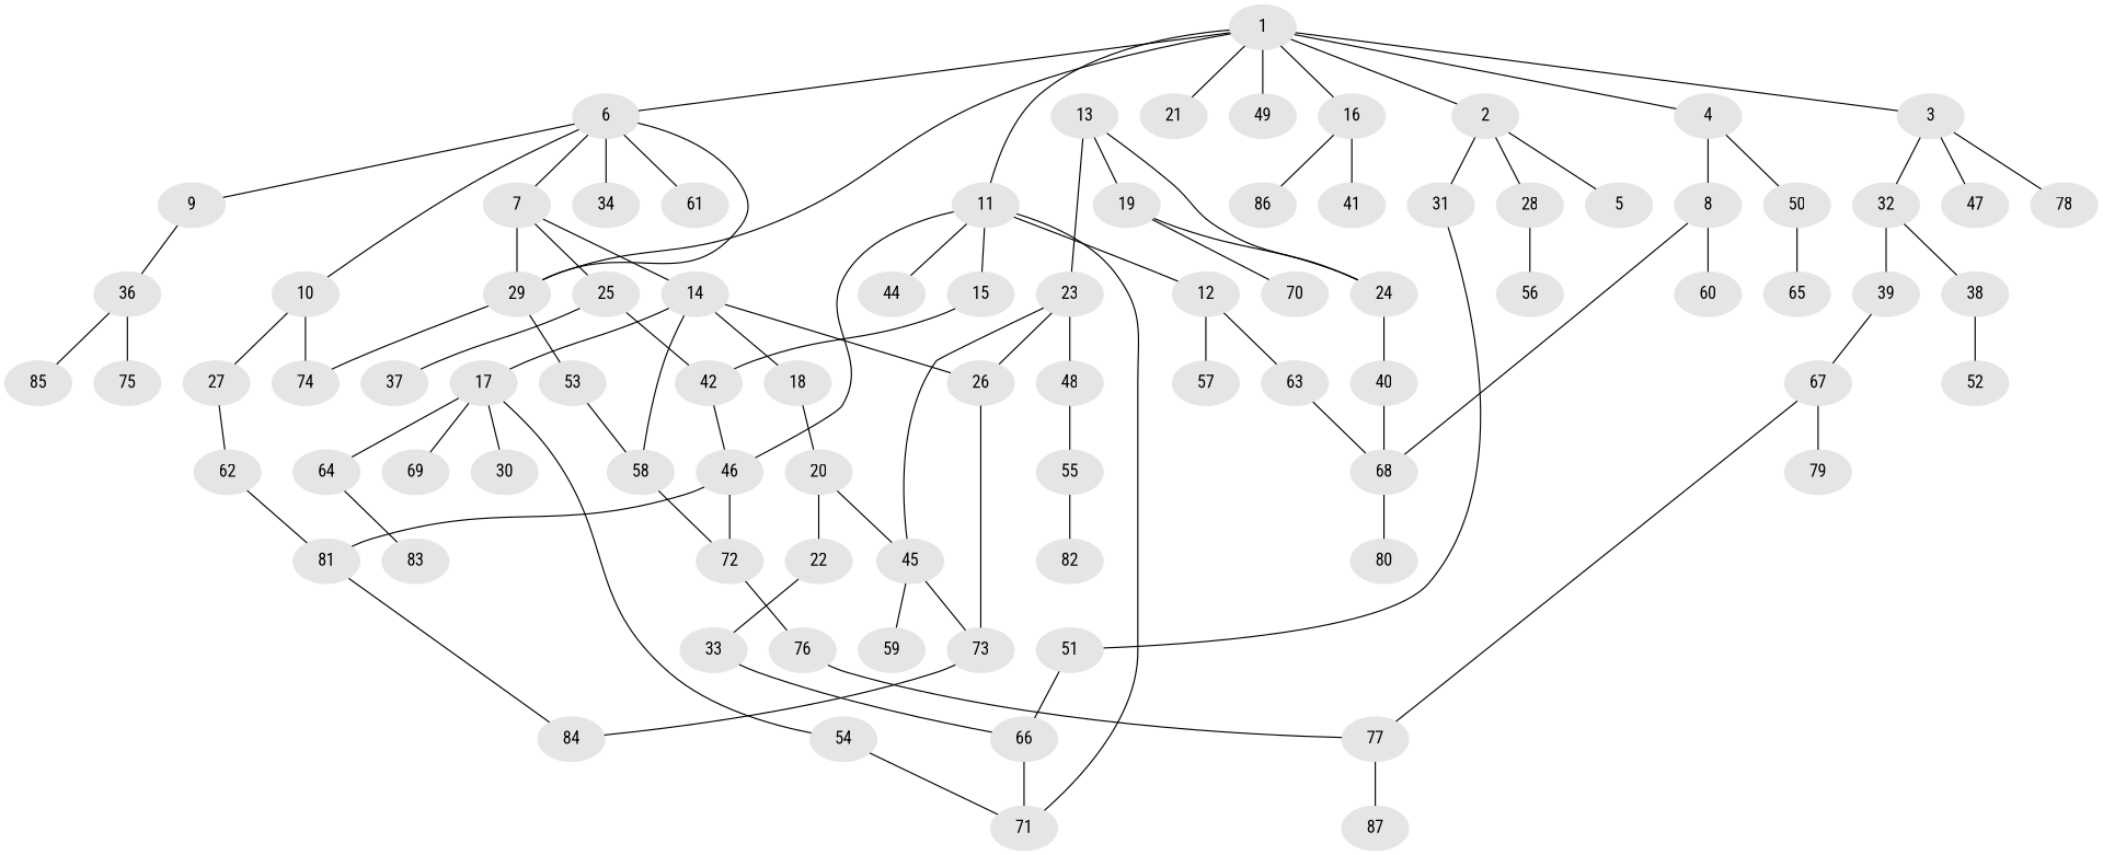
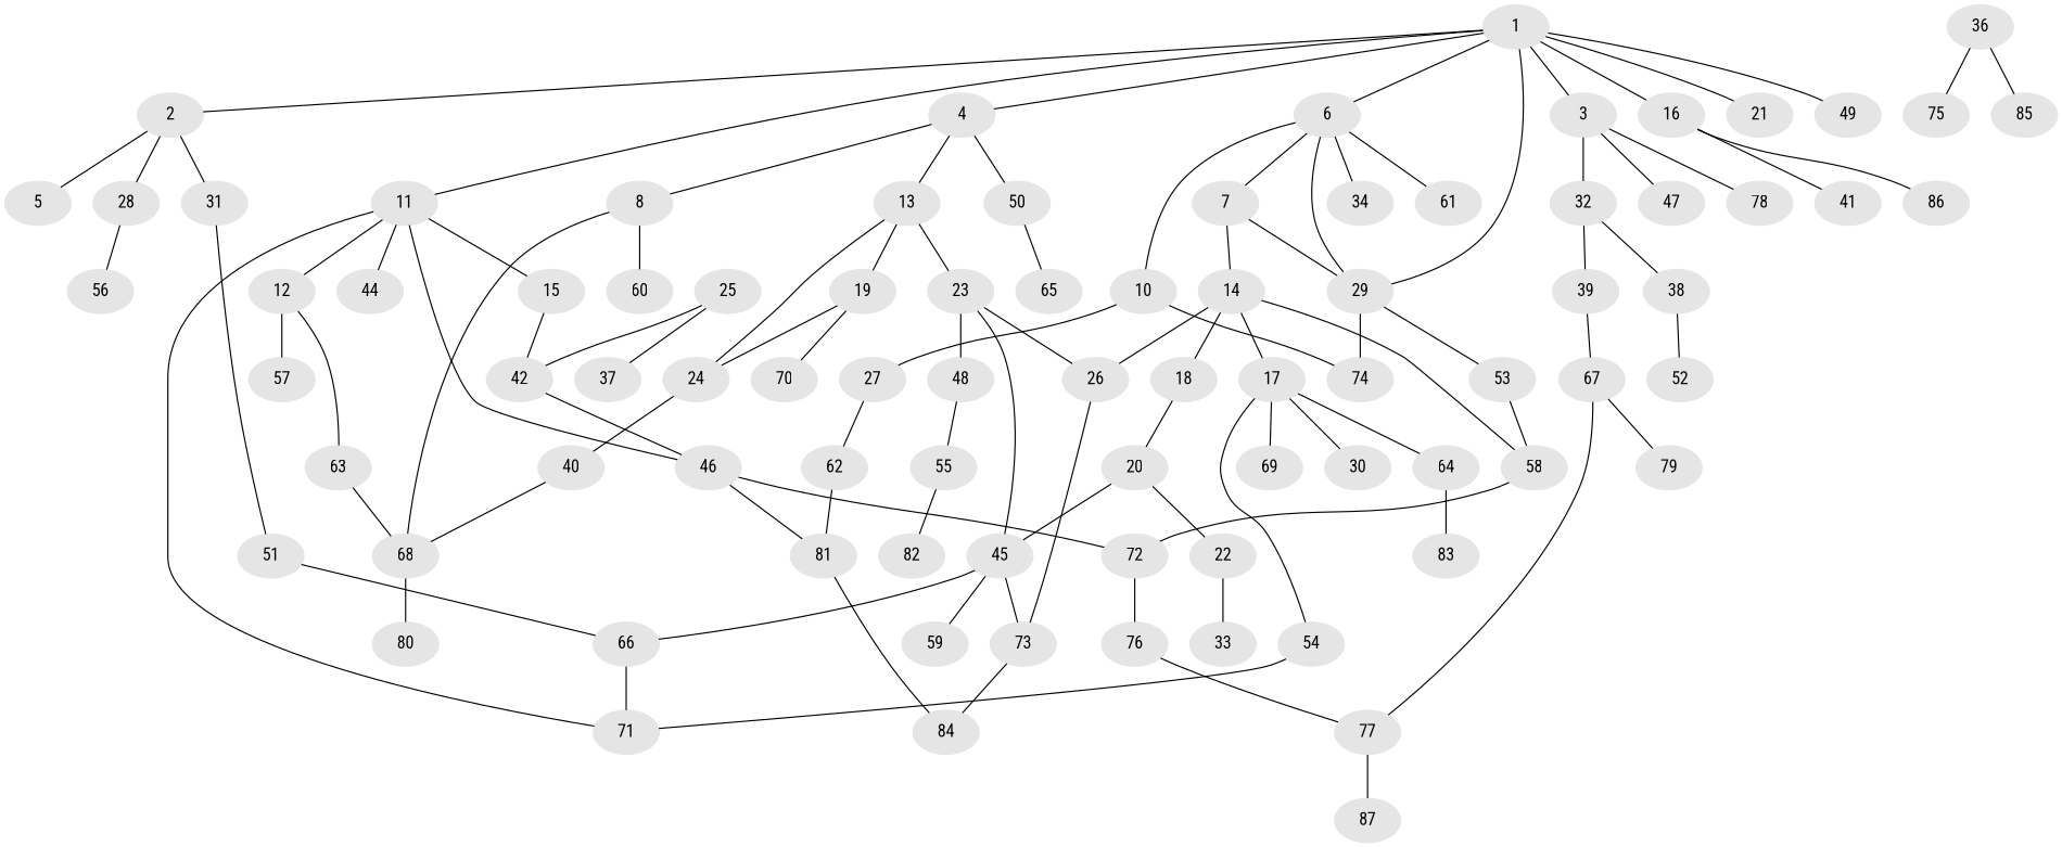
  graph {
    fontname="Roboto Condensed"
    node [color=gray90 fontname="Roboto Condensed" style=filled]
    edge [fontname="Roboto Condensed"]
    1
    2
    3
    4
    6
    11
    16
    21
    29
    49
    5
    28
    31
    32
    47
    78
    8
    13
    50
    7
-   9
    10
    34
    61
    12
    15
    44
    46
    71
    41
    86
    74
    53
    56
    51
    38
    39
    60
    68
    19
    23
    24
    65
    14
    25
    36
    27
    17
    18
    26
    58
    42
    37
    80
    75
    85
    62
    57
    63
    72
    81
    70
    45
    48
    40
    30
    54
    64
    69
    20
    73
    83
    22
    33
    59
    66
    55
    84
    52
    67
    77
    79
    76
    82
    87
    1 -- 2
    1 -- 3
    1 -- 4
    1 -- 6
    1 -- 11
    1 -- 16
    1 -- 21
    1 -- 29
    1 -- 49
    2 -- 5
    2 -- 28
    2 -- 31
    3 -- 32
    3 -- 47
    3 -- 78
    4 -- 8
+   4 -- 13
    4 -- 50
    6 -- 29
    6 -- 7
-   6 -- 9
    6 -- 10
    6 -- 34
    6 -- 61
    11 -- 12
    11 -- 15
    11 -- 44
    11 -- 46
    11 -- 71
    16 -- 41
    16 -- 86
    29 -- 74
    29 -- 53
    28 -- 56
    31 -- 51
    32 -- 38
    32 -- 39
    8 -- 60
    8 -- 68
    13 -- 19
    13 -- 23
    13 -- 24
    50 -- 65
    7 -- 29
    7 -- 14
-   7 -- 25
-   9 -- 36
    10 -- 74
    10 -- 27
    12 -- 57
    12 -- 63
    15 -- 42
    46 -- 72
    46 -- 81
    53 -- 58
    51 -- 66
    38 -- 52
    39 -- 67
    68 -- 80
    19 -- 24
    19 -- 70
    23 -- 26
    23 -- 45
    23 -- 48
    24 -- 40
    14 -- 17
    14 -- 18
    14 -- 26
    14 -- 58
    25 -- 42
    25 -- 37
    36 -- 75
    36 -- 85
    27 -- 62
    17 -- 30
    17 -- 54
    17 -- 64
    17 -- 69
    18 -- 20
    26 -- 73
    58 -- 72
    42 -- 46
    62 -- 81
    63 -- 68
    72 -- 76
    81 -- 84
    45 -- 73
    45 -- 59
    48 -- 55
    40 -- 68
    54 -- 71
    64 -- 83
    20 -- 45
    20 -- 22
    73 -- 84
    22 -- 33
-   33 -- 66
+   45 -- 66
    66 -- 71
    55 -- 82
    67 -- 77
    67 -- 79
    77 -- 87
    76 -- 77
  }
